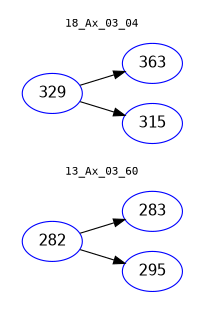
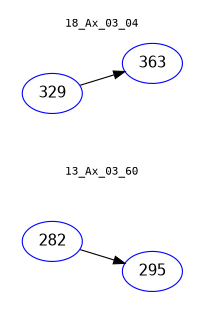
  digraph {
    fontname="DejaVu Sans Mono"
    rankdir=LR
    node [color=blue fontname="DejaVu Sans Mono"]
    edge [color=black fontname="DejaVu Sans Mono"]
    n1 [label=282]
    n2 [label=295]
-   n3 [label=283]
    n4 [label=329]
-   n5 [label=315]
    n6 [label=363]
    subgraph cluster_1 {
      color=white
      fontsize=10
      label="13_Ax_03_60"
      n1
      n2
-     n3
    }
    subgraph cluster_2 {
      color=white
      fontsize=10
      label="18_Ax_03_04"
      n4
-     n5
      n6
    }
    n1 -> n2
-   n1 -> n3
-   n4 -> n5
    n4 -> n6
  }
